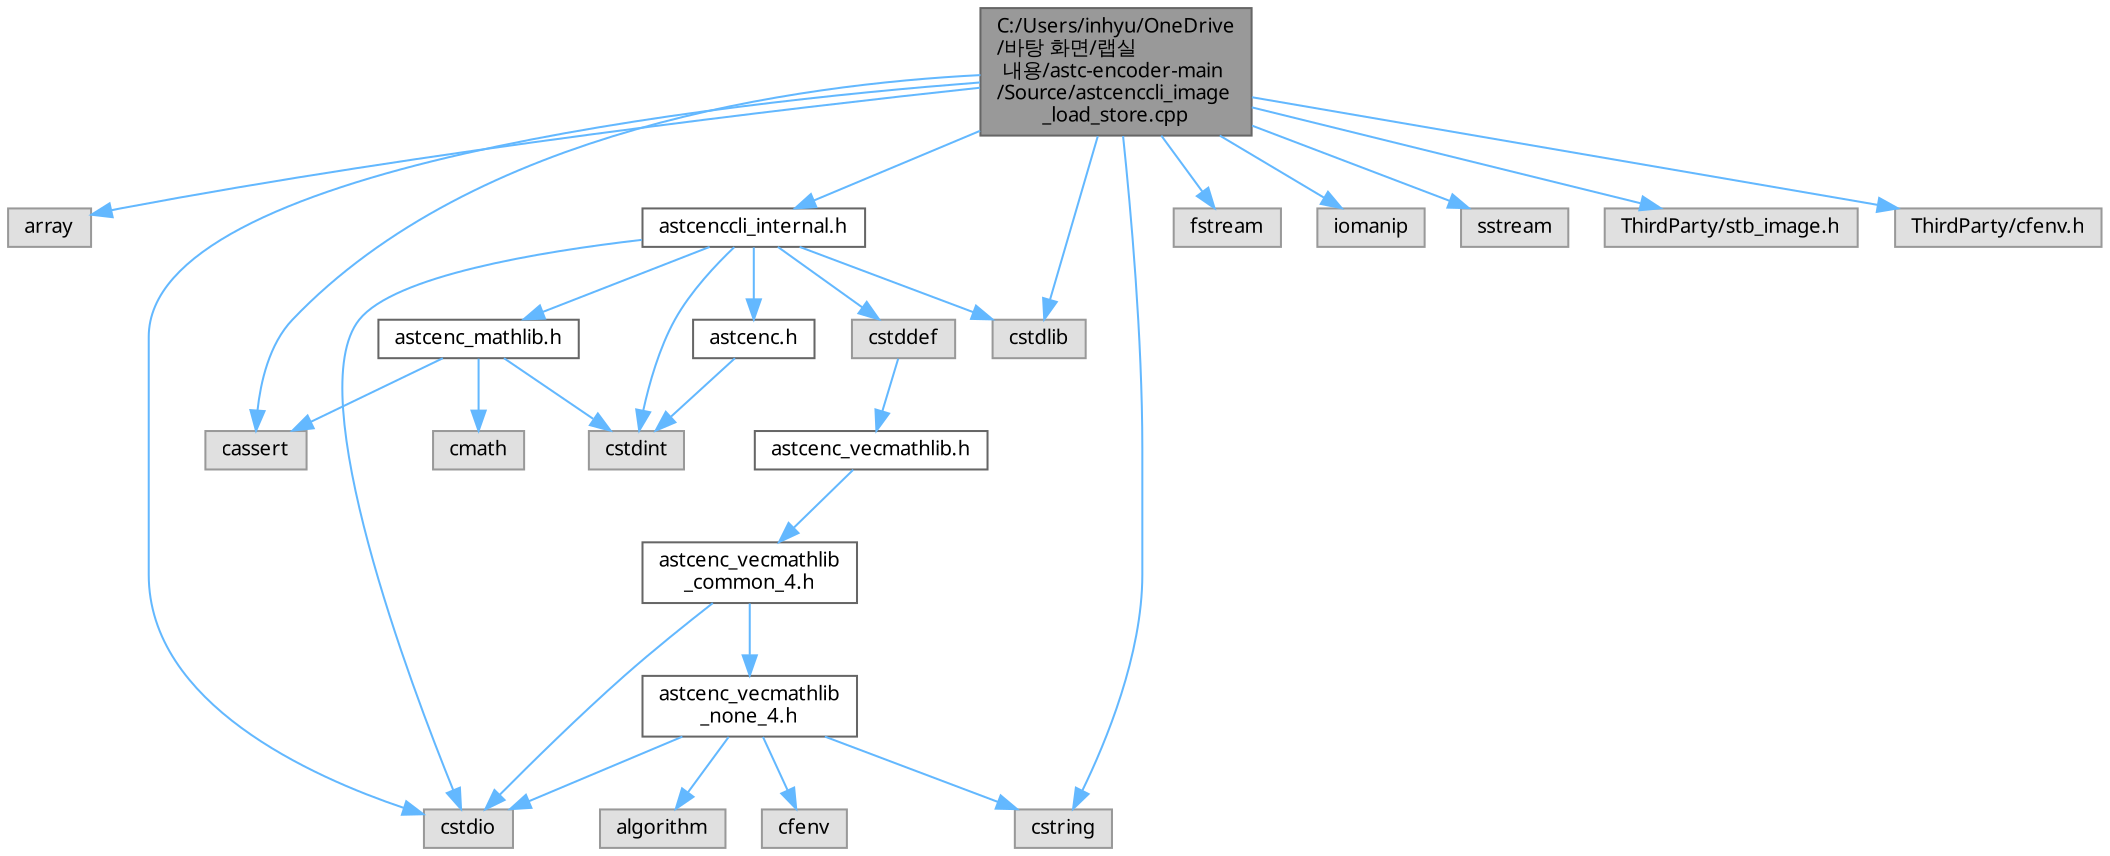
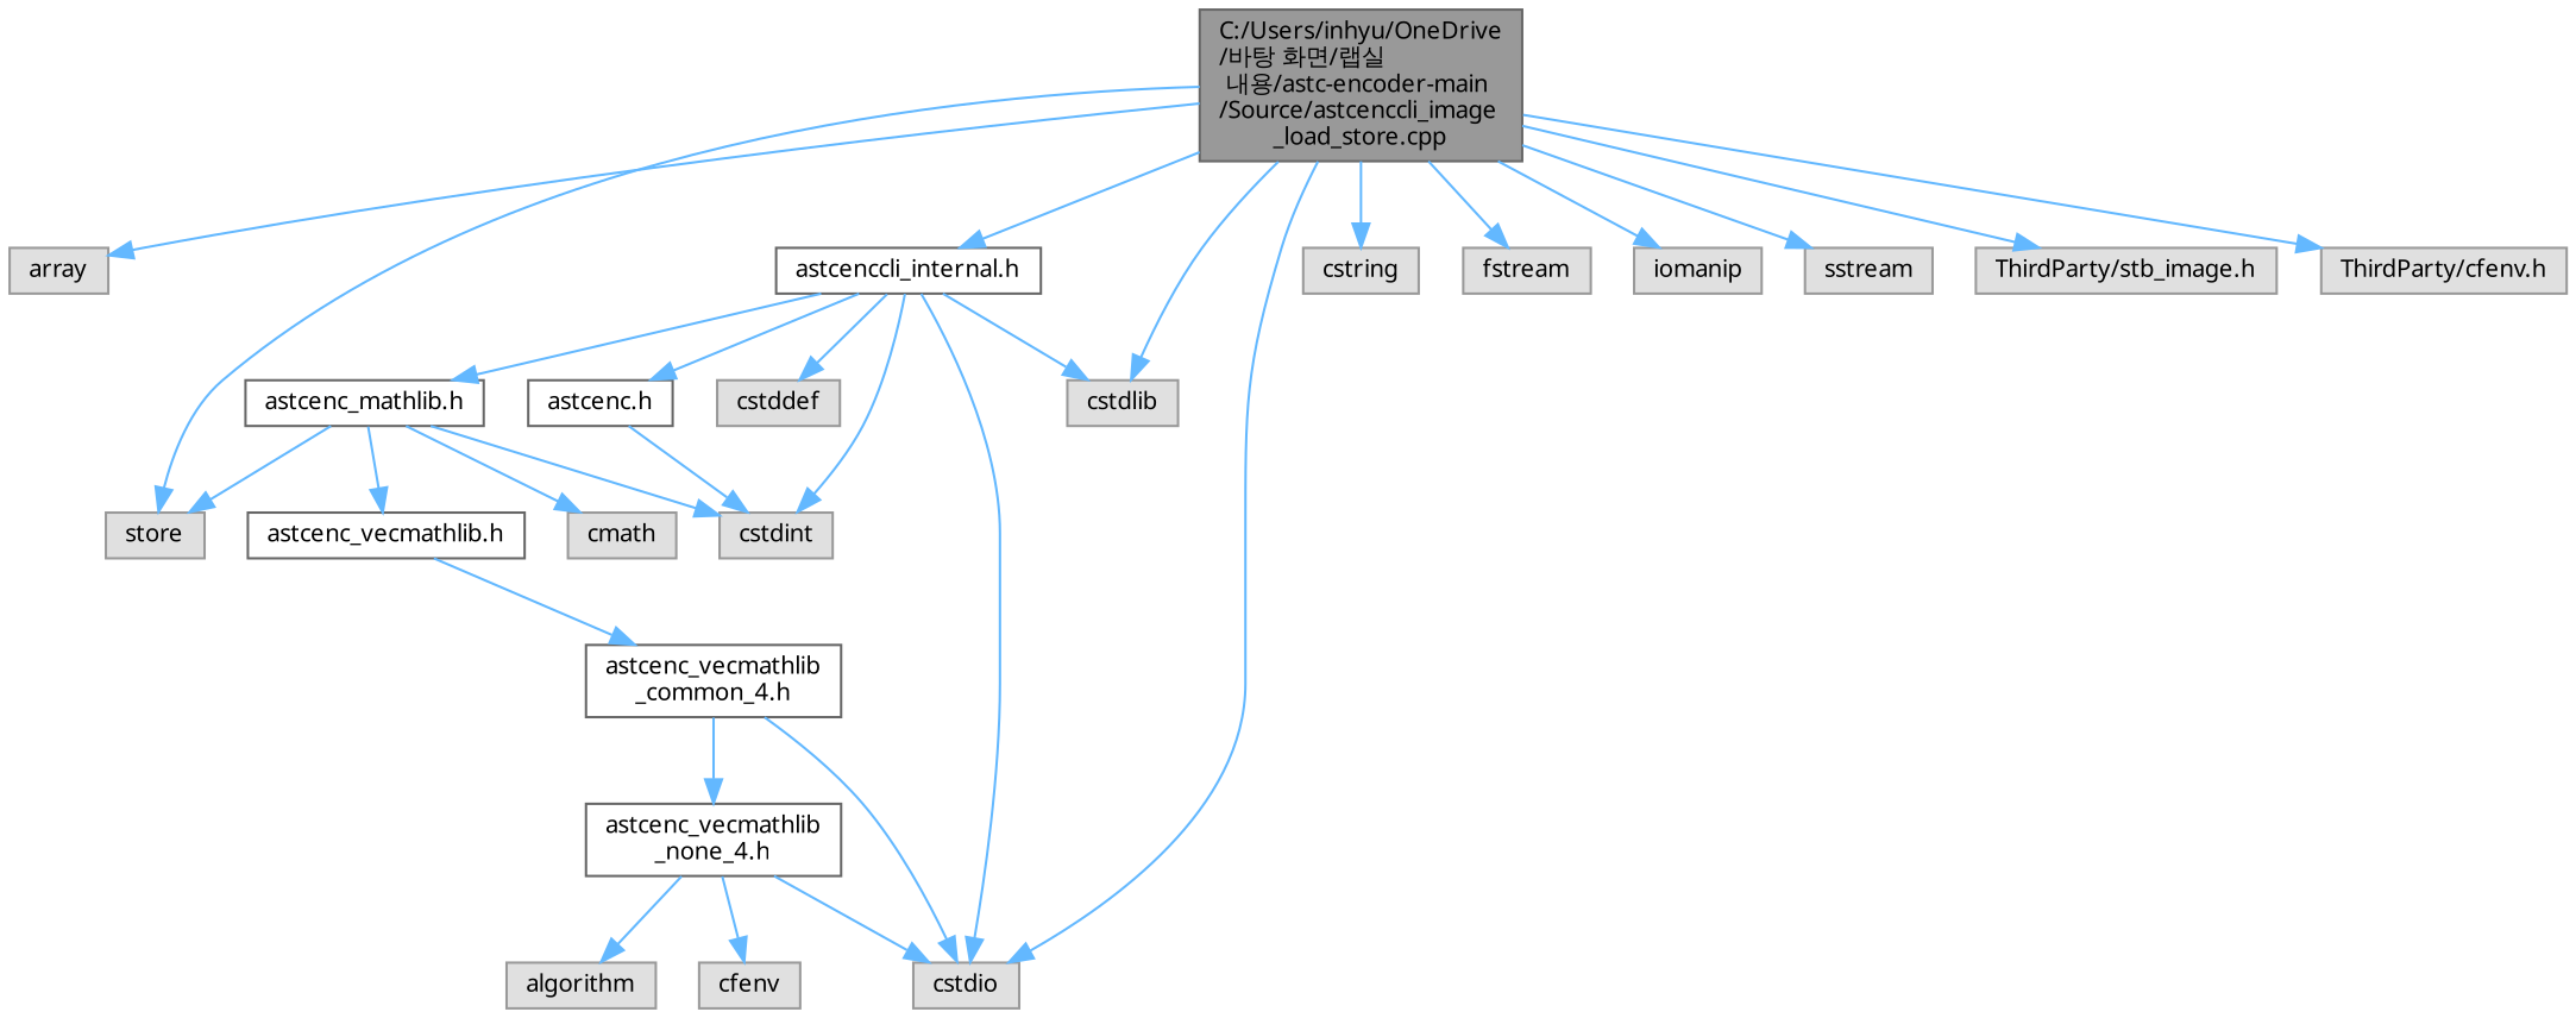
  digraph {
    fontname="Noto Sans"
    node [color=grey60 fillcolor="#E0E0E0" fontname="Noto Sans" fontsize=10 shape=box style=filled]
    edge [color=steelblue1 fontname="Noto Sans" fontsize=10 labelfontname=Helvetica labelfontsize=10 style=solid]
    n1 [color=gray40 fillcolor=grey60 fontcolor=black height=0.2 label="C:/Users/inhyu/OneDrive\l/바탕 화면/랩실\l 내용/astc-encoder-main\l/Source/astcenccli_image\l_load_store.cpp" width=0.4]
    n2 [height=0.2 label=array width=0.4]
-   n3 [height=0.2 label=cassert width=0.4]
+   n3 [height=0.2 label=store width=0.4]
    n4 [height=0.2 label=cstdio width=0.4]
    n5 [height=0.2 label=cstdlib width=0.4]
    n6 [height=0.2 label=cstring width=0.4]
    n7 [height=0.2 label=fstream width=0.4]
    n8 [height=0.2 label=iomanip width=0.4]
    n9 [height=0.2 label=sstream width=0.4]
    n10 [color=grey40 fillcolor=white height=0.2 label="astcenccli_internal.h" width=0.4]
    n11 [height=0.2 label="ThirdParty/stb_image.h" width=0.4]
    n12 [height=0.2 label="ThirdParty/cfenv.h" width=0.4]
    n13 [height=0.2 label=cstddef width=0.4]
    n14 [height=0.2 label=cstdint width=0.4]
    n15 [color=grey40 fillcolor=white height=0.2 label="astcenc.h" width=0.4]
    n16 [color=grey40 fillcolor=white height=0.2 label="astcenc_mathlib.h" width=0.4]
    n17 [height=0.2 label=cmath width=0.4]
    n18 [color=grey40 fillcolor=white height=0.2 label="astcenc_vecmathlib.h" width=0.4]
    n19 [color=grey40 fillcolor=white height=0.2 label="astcenc_vecmathlib\l_common_4.h" width=0.4]
    n20 [color=grey40 fillcolor=white height=0.2 label="astcenc_vecmathlib\l_none_4.h" width=0.4]
    n21 [height=0.2 label=algorithm width=0.4]
    n22 [height=0.2 label=cfenv width=0.4]
    n1 -> n2
    n1 -> n3
    n1 -> n4
    n1 -> n5
    n1 -> n6
    n1 -> n7
    n1 -> n8
    n1 -> n9
    n1 -> n10
    n1 -> n11
    n1 -> n12
    n10 -> n4
    n10 -> n5
    n10 -> n13
    n10 -> n14
    n10 -> n15
    n10 -> n16
    n15 -> n14
    n16 -> n3
    n16 -> n14
    n16 -> n17
-   n13 -> n18
+   n16 -> n18
    n18 -> n19
    n19 -> n4
    n19 -> n20
    n20 -> n4
-   n20 -> n6
    n20 -> n21
    n20 -> n22
  }
